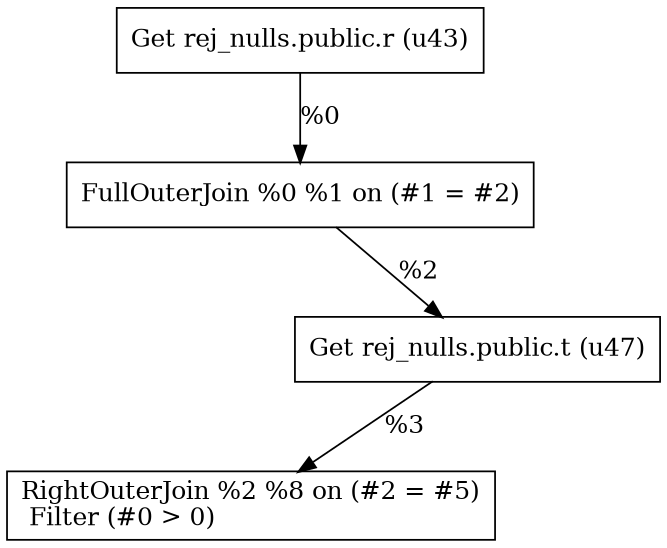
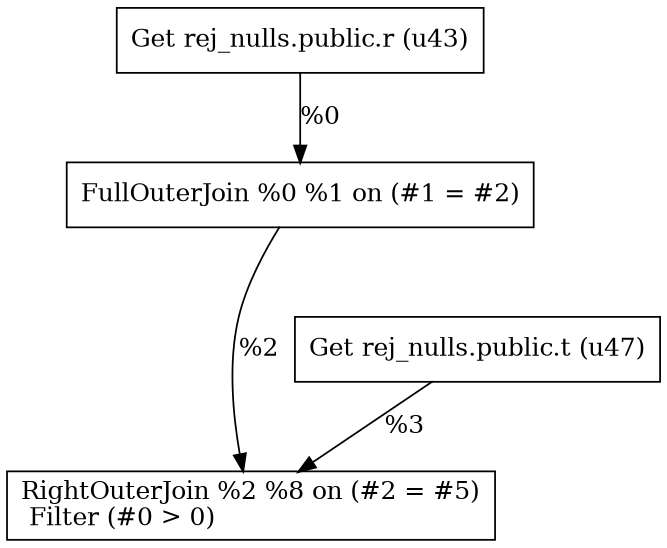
  digraph {
    node [shape=record]
    n1 [label=" Get rej_nulls.public.r (u43)\l"]
    n2 [label=" FullOuterJoin %0 %1 on (#1 = #2)\l"]
    n3 [label=" RightOuterJoin %2 %8 on (#2 = #5)\l Filter (#0 \> 0)\l"]
    n4 [label=" Get rej_nulls.public.t (u47)\l"]
    n1 -> n2 [label="%0\l"]
-   n2 -> n4 [label="%2\l"]
+   n2 -> n3 [label="%2\l"]
    n4 -> n3 [label="%3\l"]
  }
